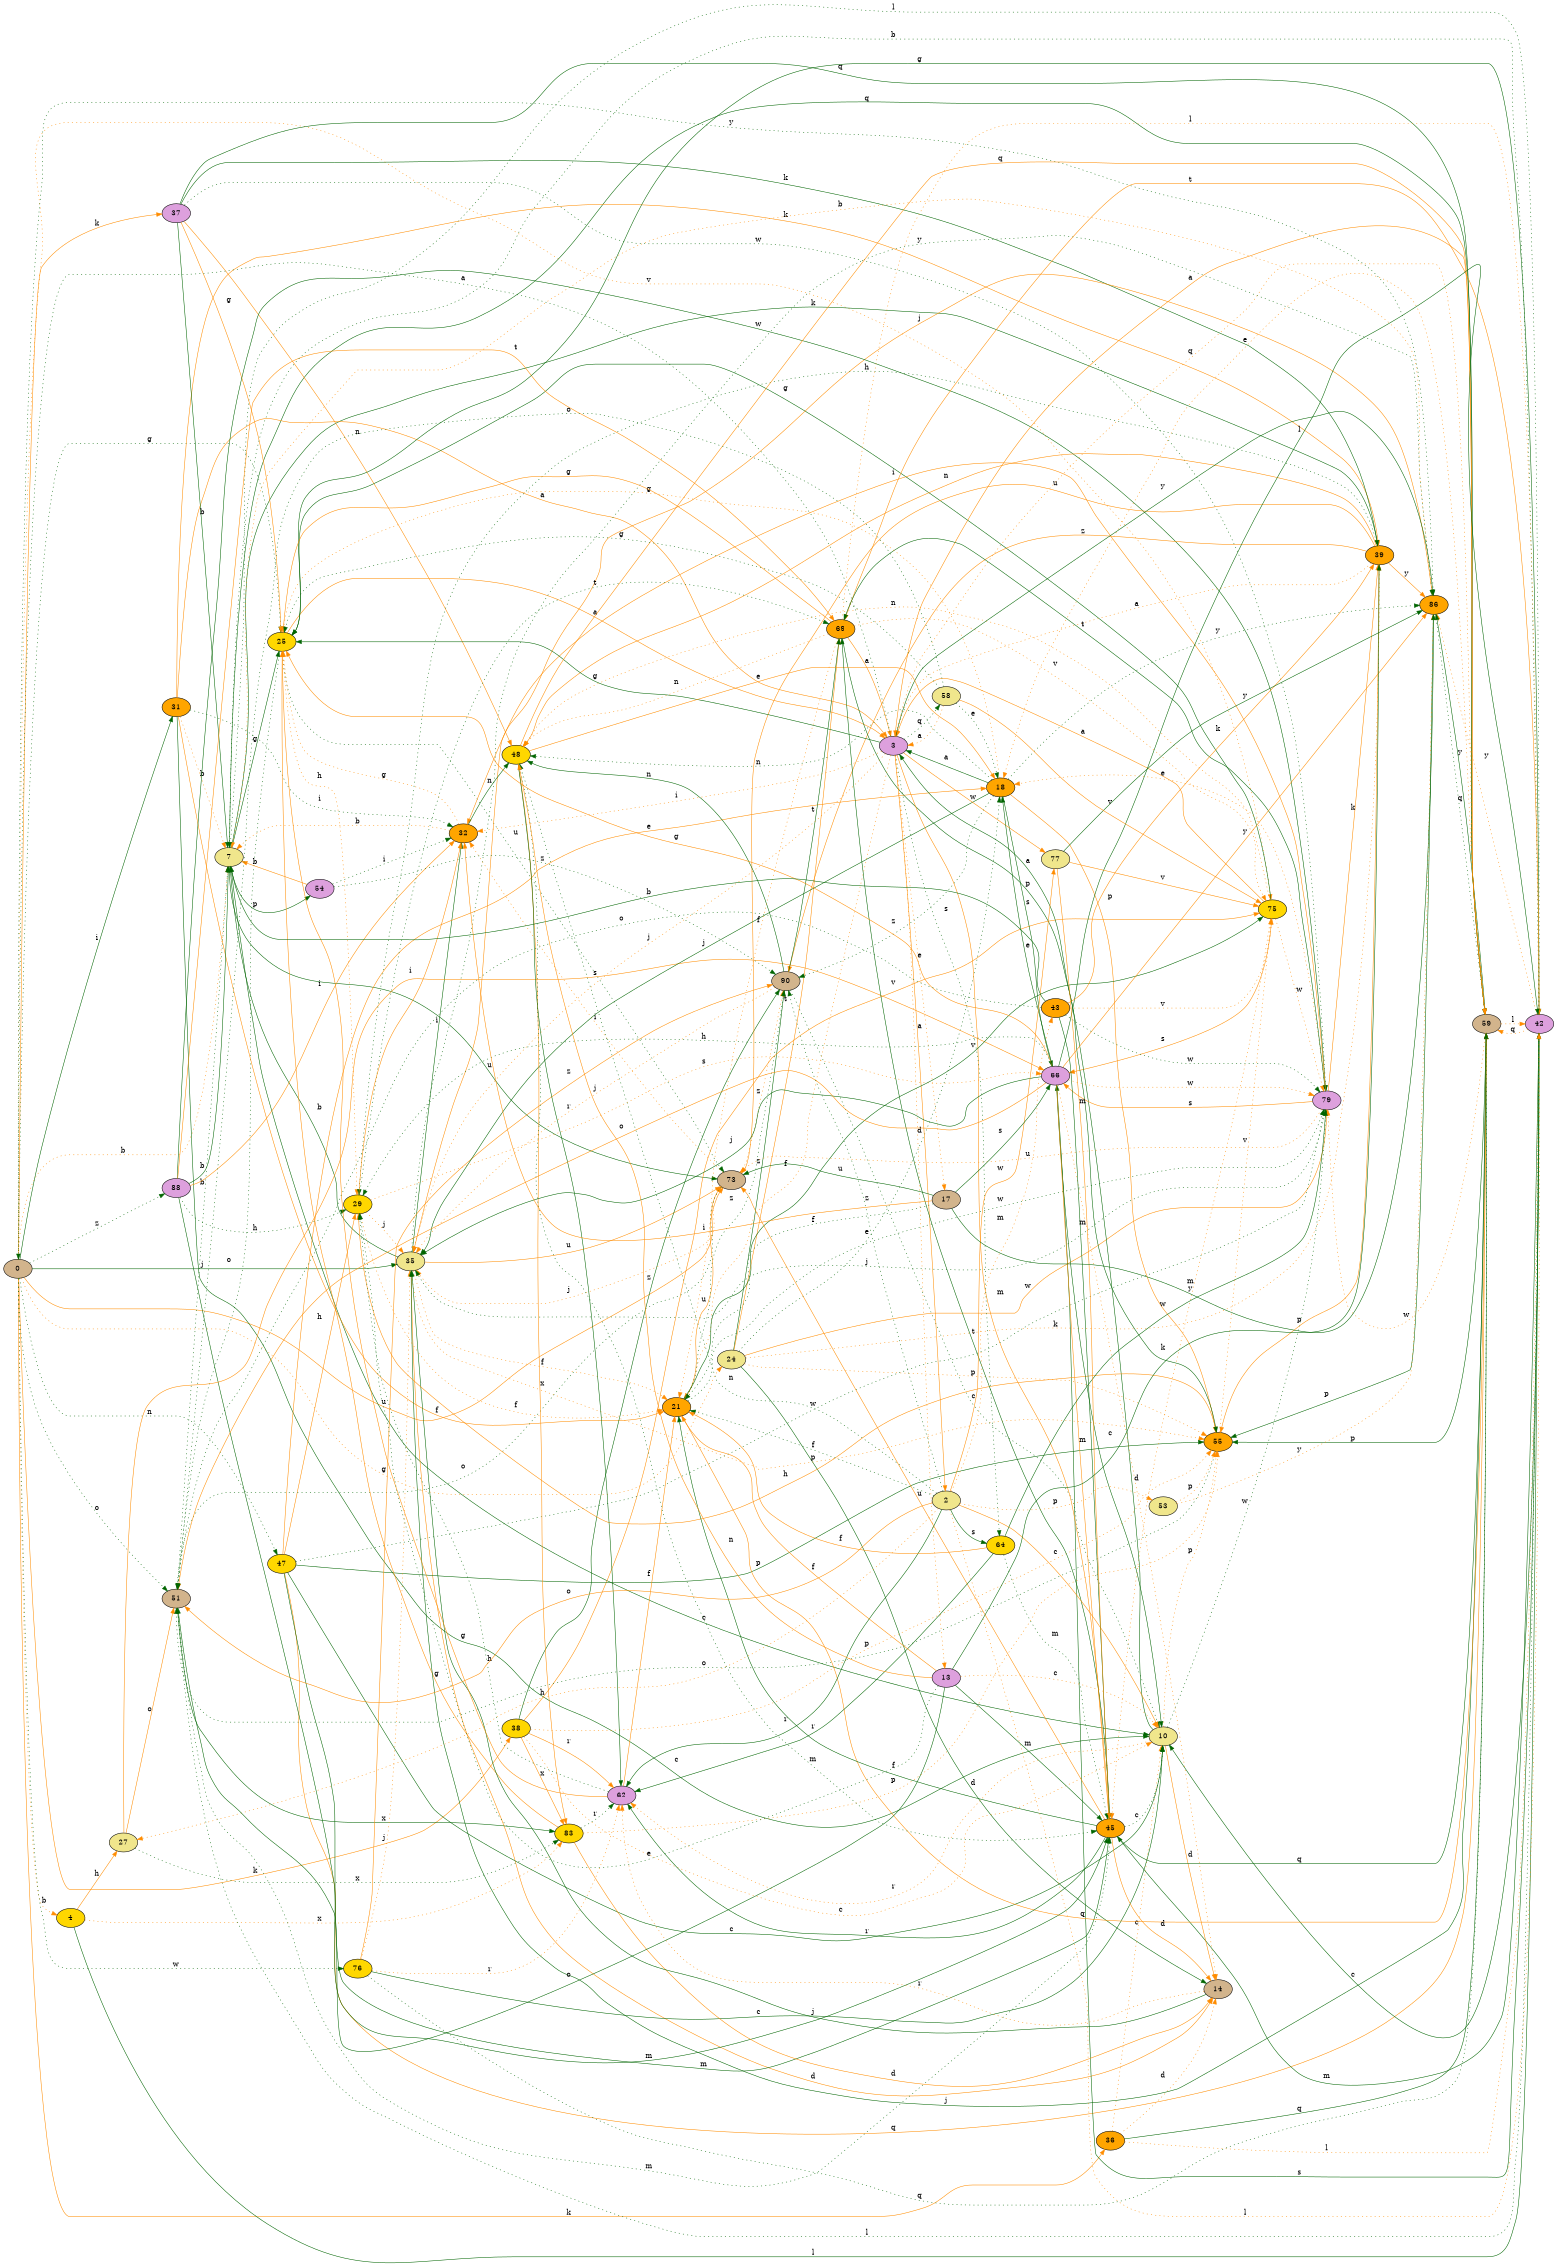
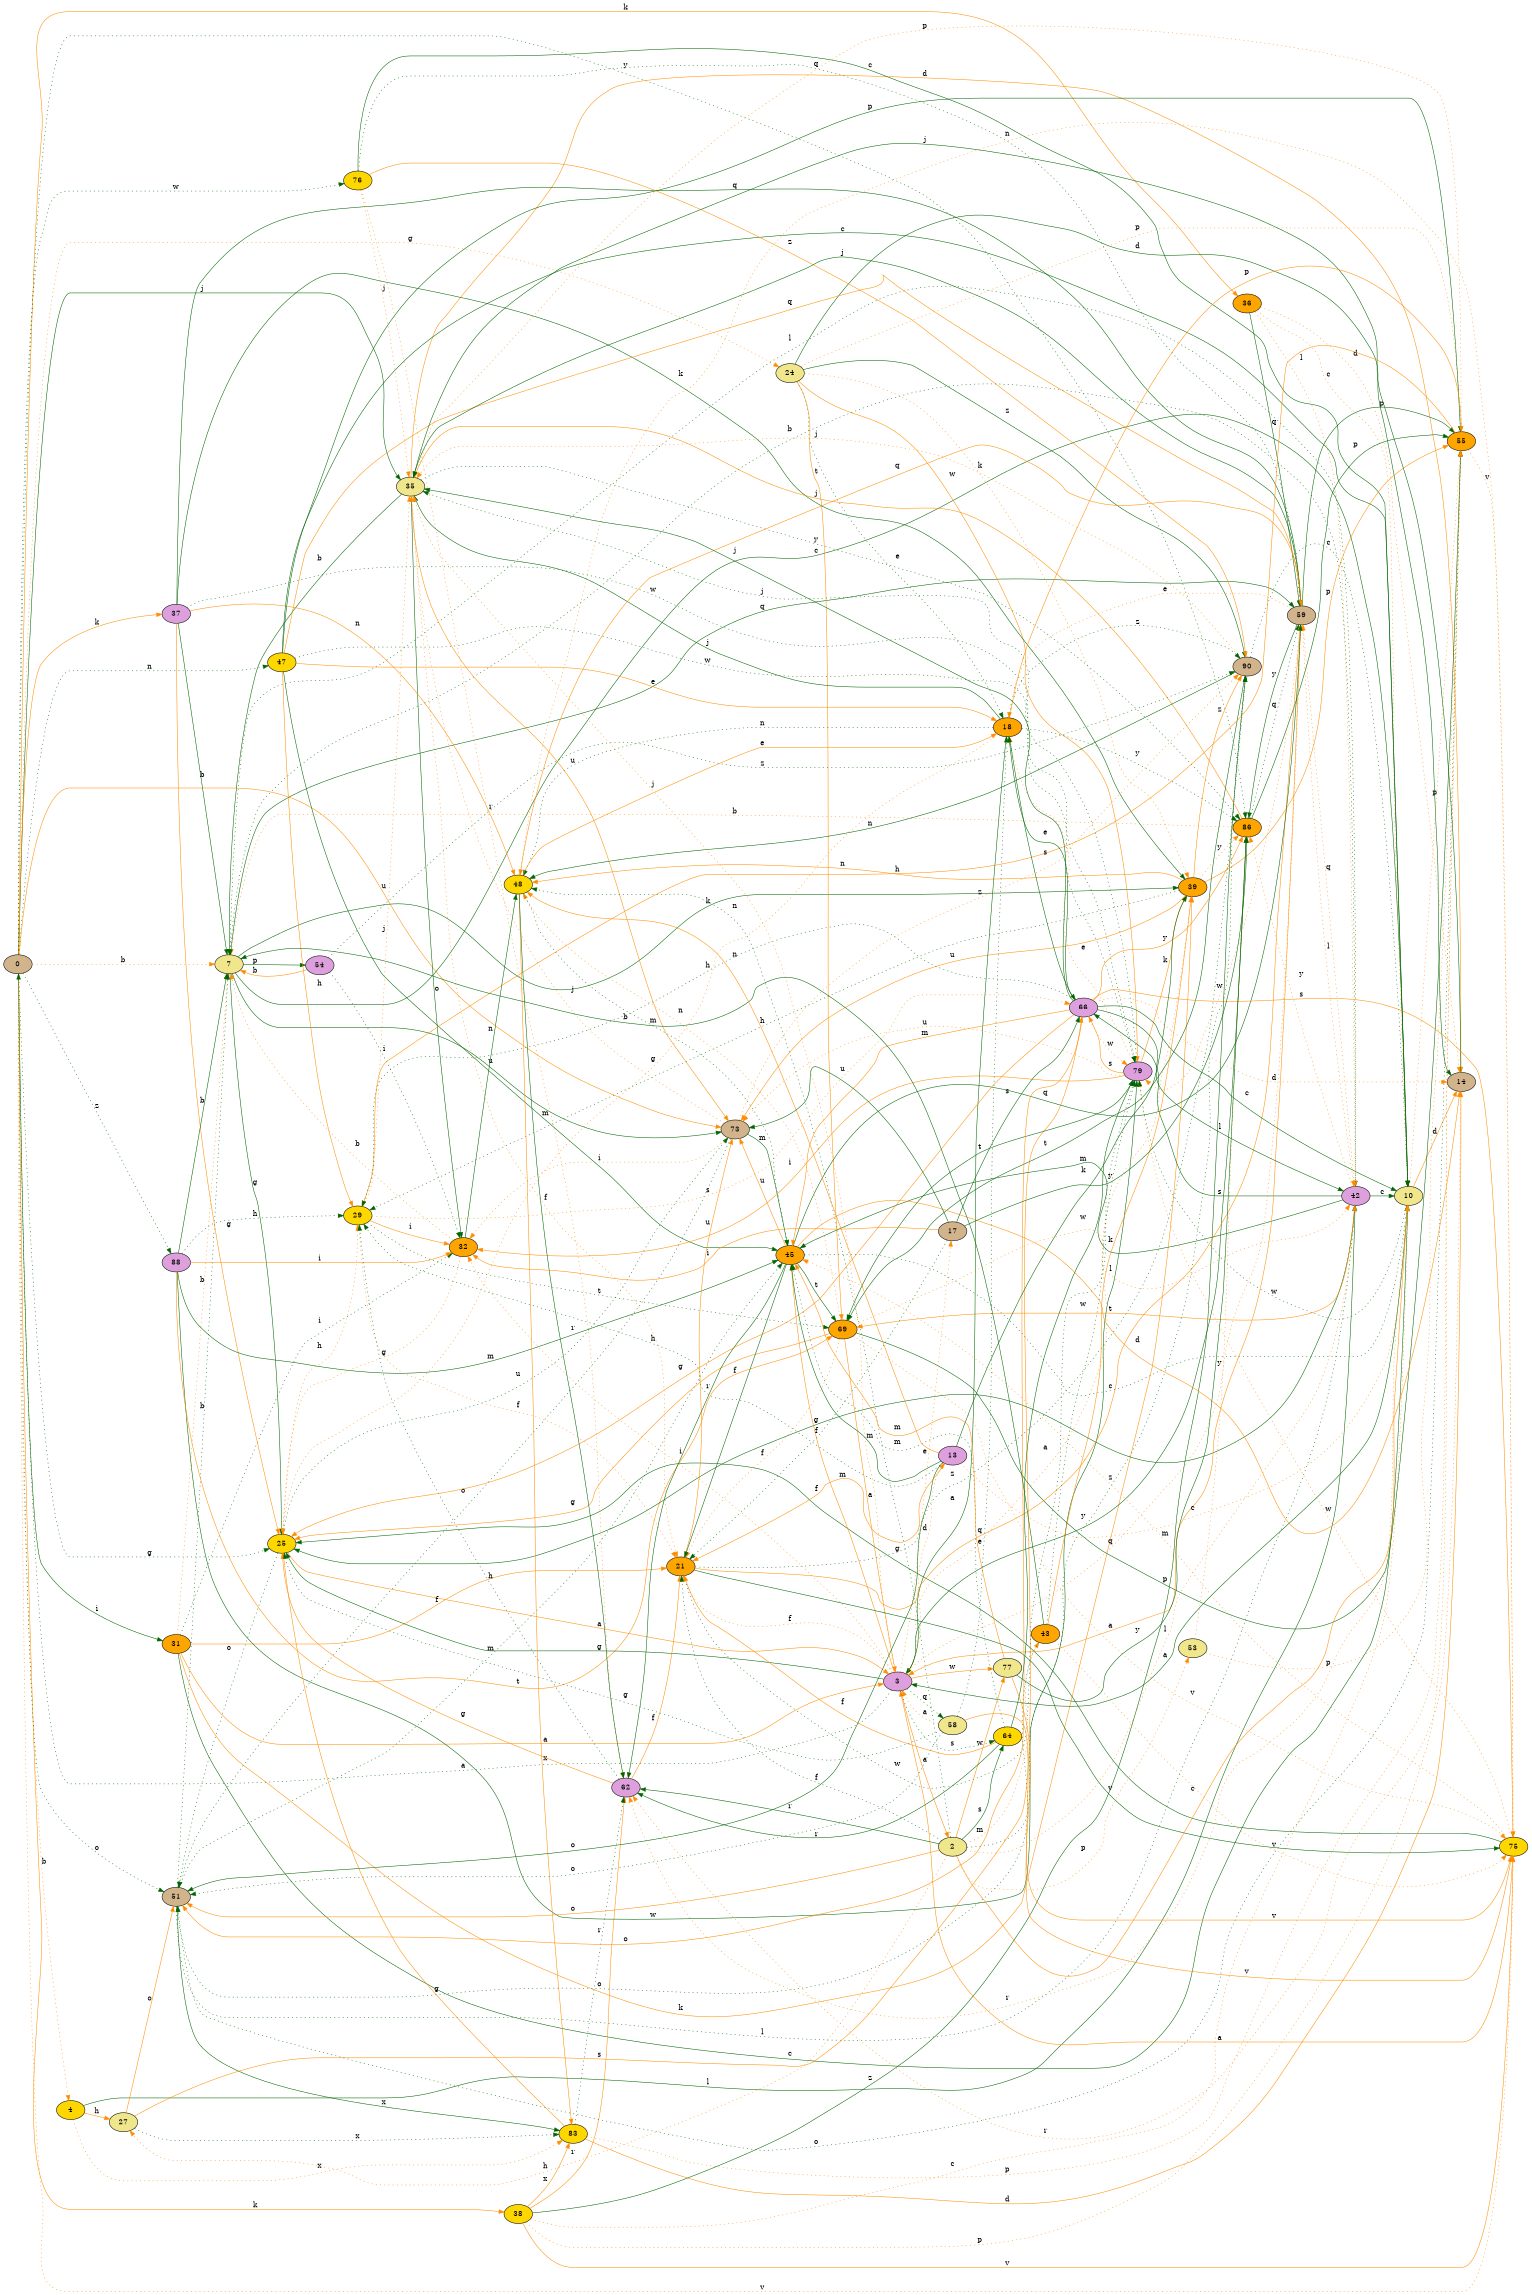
  strict digraph {
    rankdir=LR
    node [fillcolor=orange style=filled]
    edge [color=darkorange style=solid]
    0 [fillcolor=tan]
    4 [fillcolor=gold]
    7 [fillcolor=khaki]
    24 [fillcolor=khaki]
    25 [fillcolor=gold]
    31
    35 [fillcolor=khaki]
    36
    37 [fillcolor=plum]
    38 [fillcolor=gold]
    47 [fillcolor=gold]
    51 [fillcolor=tan]
    73 [fillcolor=tan]
    75 [fillcolor=gold]
    76 [fillcolor=gold]
    86
    88 [fillcolor=plum]
    27 [fillcolor=khaki]
    42 [fillcolor=plum]
    83 [fillcolor=gold]
    10 [fillcolor=khaki]
    59 [fillcolor=tan]
    39
    54 [fillcolor=plum]
    90 [fillcolor=tan]
    14 [fillcolor=tan]
    55
    79 [fillcolor=plum]
    18
    69
    3 [fillcolor=plum]
    29 [fillcolor=gold]
    21
    32
    48 [fillcolor=gold]
    62 [fillcolor=plum]
    45
    66 [fillcolor=plum]
    2 [fillcolor=khaki]
    43
    53 [fillcolor=khaki]
    64 [fillcolor=gold]
    77 [fillcolor=khaki]
    13 [fillcolor=plum]
    17 [fillcolor=tan]
    58 [fillcolor=khaki]
    0 -> 4 [label=b style=dotted]
    0 -> 7 [label=b style=dotted]
    0 -> 24 [label=g style=dotted]
    0 -> 25 [color=darkgreen label=g style=dotted]
    0 -> 31 [color=darkgreen label=i]
    0 -> 35 [color=darkgreen label=j]
    0 -> 36 [label=k]
    0 -> 37 [label=k]
    0 -> 38 [label=k]
    0 -> 47 [color=darkgreen label=n style=dotted]
    0 -> 51 [color=darkgreen label=o style=dotted]
    0 -> 73 [label=u]
    0 -> 75 [label=v style=dotted]
    0 -> 76 [color=darkgreen label=w style=dotted]
    0 -> 86 [color=darkgreen label=y style=dotted]
    0 -> 88 [color=darkgreen label=z style=dotted]
    4 -> 27 [label=h]
    4 -> 42 [color=darkgreen label=l]
    4 -> 83 [label=x style=dotted]
    7 -> 25 [color=darkgreen label=g]
    7 -> 73 [color=darkgreen label=u]
    7 -> 42 [color=darkgreen label=l style=dotted]
    7 -> 10 [color=darkgreen label=c]
    7 -> 59 [color=darkgreen label=q]
    7 -> 39 [color=darkgreen label=k]
    7 -> 54 [color=darkgreen label=p]
    24 -> 39 [label=k style=dotted]
    24 -> 90 [color=darkgreen label=z]
    24 -> 14 [color=darkgreen label=d]
    24 -> 55 [label=p style=dotted]
    24 -> 79 [label=w]
    24 -> 18 [color=darkgreen label=e style=dotted]
    24 -> 69 [label=t]
    25 -> 51 [color=darkgreen label=o style=dotted]
    25 -> 73 [color=darkgreen label=u style=dotted]
    25 -> 3 [label=a]
    25 -> 29 [label=h style=dotted]
    31 -> 7 [label=b style=dotted]
    31 -> 10 [color=darkgreen label=c]
    31 -> 39 [label=k]
    31 -> 3 [label=a]
    31 -> 21 [label=f]
    31 -> 32 [color=darkgreen label=i style=dotted]
    35 -> 7 [color=darkgreen label=b]
    35 -> 73 [label=u]
    35 -> 86 [color=darkgreen label=y style=dotted]
    35 -> 14 [label=d]
    35 -> 55 [label=p style=dotted]
    35 -> 21 [label=f style=dotted]
-   35 -> 32 [color=darkgreen label=i]
+   35 -> 32 [color=darkgreen label=o]
    36 -> 42 [label=l style=dotted]
    36 -> 10 [label=c style=dotted]
    36 -> 59 [color=darkgreen label=q]
    36 -> 14 [label=d style=dotted]
    37 -> 7 [color=darkgreen label=b]
    37 -> 25 [label=g]
    37 -> 59 [color=darkgreen label=q]
    37 -> 39 [color=darkgreen label=k]
    37 -> 79 [color=darkgreen label=w style=dotted]
    37 -> 48 [label=n]
    38 -> 75 [label=v]
    38 -> 83 [label=x]
    38 -> 10 [label=c style=dotted]
    38 -> 90 [color=darkgreen label=z]
    38 -> 55 [label=p style=dotted]
    38 -> 62 [label=r]
    47 -> 10 [color=darkgreen label=c]
    47 -> 59 [label=q]
    47 -> 55 [color=darkgreen label=p]
    47 -> 79 [color=darkgreen label=w style=dotted]
    47 -> 18 [label=e]
    47 -> 29 [label=h]
    47 -> 45 [color=darkgreen label=m]
    51 -> 7 [color=darkgreen label=b style=dotted]
    51 -> 42 [color=darkgreen label=l style=dotted]
    51 -> 83 [color=darkgreen label=x]
    51 -> 45 [color=darkgreen label=m style=dotted]
    73 -> 35 [label=j style=dotted]
    73 -> 51 [color=darkgreen label=o style=dotted]
    73 -> 90 [label=z style=dotted]
    73 -> 32 [label=i style=dotted]
-   43 -> 45 [color=darkgreen label=m]
+   73 -> 45 [color=darkgreen label=m]
    75 -> 25 [color=darkgreen label=g]
    75 -> 79 [label=w style=dotted]
    75 -> 3 [label=a]
    75 -> 48 [label=n style=dotted]
    75 -> 45 [label=m style=dotted]
-   75 -> 66 [label=s]
+   66 -> 75 [label=s]
    76 -> 35 [label=j style=dotted]
    76 -> 10 [color=darkgreen label=c]
    76 -> 59 [color=darkgreen label=q style=dotted]
    76 -> 90 [label=z]
    76 -> 62 [label=r style=dotted]
    86 -> 7 [label=b style=dotted]
    86 -> 35 [label=j]
    86 -> 59 [color=darkgreen label=q style=dotted]
    86 -> 55 [color=darkgreen label=p]
    88 -> 7 [color=darkgreen label=b]
    88 -> 79 [color=darkgreen label=w]
    88 -> 69 [label=t]
    88 -> 29 [color=darkgreen label=h style=dotted]
    88 -> 32 [label=i]
    88 -> 45 [color=darkgreen label=m]
    27 -> 51 [label=o]
    27 -> 83 [color=darkgreen label=x style=dotted]
    27 -> 66 [label=s]
    42 -> 7 [color=darkgreen label=b style=dotted]
    42 -> 25 [color=darkgreen label=g]
    42 -> 86 [label=y style=dotted]
    42 -> 10 [color=darkgreen label=c]
    42 -> 59 [label=q style=dotted]
    42 -> 69 [label=t]
    42 -> 45 [color=darkgreen label=m]
    42 -> 66 [color=darkgreen label=s]
    83 -> 25 [label=g]
    83 -> 14 [label=d]
    83 -> 55 [label=p style=dotted]
    83 -> 62 [color=darkgreen label=r style=dotted]
    10 -> 14 [label=d]
    10 -> 55 [label=p style=dotted]
    10 -> 79 [color=darkgreen label=w style=dotted]
    10 -> 3 [color=darkgreen label=a]
    10 -> 62 [label=r style=dotted]
    59 -> 35 [color=darkgreen label=j]
    59 -> 86 [color=darkgreen label=y]
    59 -> 42 [label=l style=dotted]
    59 -> 55 [color=darkgreen label=p]
    59 -> 79 [label=w style=dotted]
    59 -> 18 [label=e style=dotted]
    59 -> 3 [label=a]
    39 -> 73 [label=u]
-   39 -> 86 [label=y]
+   39 -> 86 [label=y style=dotted]
    39 -> 90 [label=z]
    39 -> 55 [label=p]
    39 -> 3 [label=a style=dotted]
    39 -> 29 [color=darkgreen label=h style=dotted]
    39 -> 48 [label=n]
    54 -> 7 [label=b]
    54 -> 90 [color=darkgreen label=z style=dotted]
    54 -> 32 [color=darkgreen label=i style=dotted]
    90 -> 35 [label=j style=dotted]
    90 -> 10 [color=darkgreen label=c style=dotted]
    90 -> 69 [color=darkgreen label=t]
    90 -> 48 [color=darkgreen label=n]
    14 -> 35 [color=darkgreen label=j]
    14 -> 62 [label=r style=dotted]
    55 -> 51 [color=darkgreen label=o style=dotted]
    55 -> 75 [label=v style=dotted]
    55 -> 29 [label=h]
    79 -> 35 [color=darkgreen label=j style=dotted]
    79 -> 73 [label=u style=dotted]
    79 -> 39 [label=k]
    79 -> 18 [label=e style=dotted]
    79 -> 69 [color=darkgreen label=t]
    79 -> 32 [label=i]
    79 -> 66 [label=s]
    18 -> 25 [label=g style=dotted]
    18 -> 35 [color=darkgreen label=j]
    18 -> 86 [color=darkgreen label=y style=dotted]
    18 -> 90 [color=darkgreen label=z style=dotted]
    18 -> 55 [label=p]
    18 -> 3 [color=darkgreen label=a]
    18 -> 48 [color=darkgreen label=n style=dotted]
    18 -> 66 [color=darkgreen label=s]
    69 -> 25 [label=g]
    69 -> 75 [label=v style=dotted]
    69 -> 42 [label=l style=dotted]
    69 -> 55 [color=darkgreen label=p]
    69 -> 3 [label=a]
    69 -> 21 [label=f style=dotted]
    69 -> 48 [label=n style=dotted]
    3 -> 0 [color=darkgreen label=a style=dotted]
    3 -> 25 [color=darkgreen label=g]
    3 -> 35 [label=j style=dotted]
    3 -> 86 [color=darkgreen label=y]
    3 -> 59 [label=q style=dotted]
    3 -> 21 [label=f style=dotted]
    3 -> 32 [label=i style=dotted]
    3 -> 45 [label=m]
    3 -> 2 [label=a]
    3 -> 64 [color=darkgreen label=s style=dotted]
    3 -> 77 [label=w]
    3 -> 13 [label=d style=dotted]
    3 -> 17 [label=e style=dotted]
    3 -> 58 [color=darkgreen label=q style=dotted]
    29 -> 35 [label=j style=dotted]
    29 -> 69 [color=darkgreen label=t style=dotted]
    29 -> 21 [label=f style=dotted]
    29 -> 32 [label=i]
    29 -> 66 [label=s style=dotted]
    21 -> 73 [label=u]
    21 -> 75 [color=darkgreen label=v]
    21 -> 59 [label=q]
    21 -> 90 [color=darkgreen label=z style=dotted]
    21 -> 79 [color=darkgreen label=w style=dotted]
    32 -> 7 [label=b style=dotted]
    32 -> 25 [label=g style=dotted]
    32 -> 48 [color=darkgreen label=n]
    48 -> 83 [label=x]
    48 -> 59 [label=q]
    48 -> 18 [label=e]
    48 -> 62 [color=darkgreen label=r]
    48 -> 45 [color=darkgreen label=m style=dotted]
    62 -> 25 [label=g]
    62 -> 29 [color=darkgreen label=h style=dotted]
    62 -> 21 [label=f]
    45 -> 73 [label=u]
    45 -> 10 [color=darkgreen label=c style=dotted]
    45 -> 59 [color=darkgreen label=q]
    45 -> 14 [label=d]
    45 -> 69 [color=darkgreen label=t]
    45 -> 21 [color=darkgreen label=f]
    45 -> 62 [color=darkgreen label=r]
    66 -> 25 [label=g]
    66 -> 35 [color=darkgreen label=j]
    66 -> 51 [label=o]
    66 -> 86 [label=y]
    66 -> 42 [color=darkgreen label=l]
    66 -> 10 [color=darkgreen label=c]
    66 -> 14 [label=d style=dotted]
    66 -> 79 [label=w style=dotted]
    66 -> 18 [color=darkgreen label=e]
    66 -> 29 [color=darkgreen label=h style=dotted]
    66 -> 45 [label=m]
    2 -> 51 [label=o]
    2 -> 27 [label=h style=dotted]
    2 -> 42 [label=l style=dotted]
    2 -> 10 [label=c]
    2 -> 90 [color=darkgreen label=z style=dotted]
    2 -> 21 [color=darkgreen label=f style=dotted]
    2 -> 48 [color=darkgreen label=n style=dotted]
    2 -> 62 [color=darkgreen label=r]
    2 -> 43 [label=m style=dotted]
    2 -> 53 [label=p style=dotted]
    2 -> 64 [color=darkgreen label=s]
    2 -> 77 [label=w]
    43 -> 7 [color=darkgreen label=b]
    43 -> 51 [color=darkgreen label=o style=dotted]
    43 -> 75 [label=v style=dotted]
    43 -> 39 [label=k]
    43 -> 79 [color=darkgreen label=w style=dotted]
    53 -> 86 [label=y style=dotted]
    53 -> 55 [label=p style=dotted]
    64 -> 79 [color=darkgreen label=w]
    64 -> 21 [label=f]
    64 -> 62 [color=darkgreen label=r]
    64 -> 45 [color=darkgreen label=m style=dotted]
    77 -> 75 [label=v]
    77 -> 86 [color=darkgreen label=y]
    77 -> 45 [label=m]
    13 -> 51 [color=darkgreen label=o]
    13 -> 10 [label=c style=dotted]
    13 -> 39 [color=darkgreen label=k]
-   13 -> 29 [color=darkgreen label=e style=dotted]
+   13 -> 29 [color=darkgreen label=h style=dotted]
    13 -> 21 [label=f]
    13 -> 48 [label=n]
    13 -> 45 [color=darkgreen label=m]
    17 -> 73 [color=darkgreen label=u]
    17 -> 86 [color=darkgreen label=y]
    17 -> 21 [color=darkgreen label=f style=dotted]
    17 -> 32 [label=i]
    17 -> 66 [color=darkgreen label=s]
    58 -> 25 [color=darkgreen label=g style=dotted]
    58 -> 51 [color=darkgreen label=o style=dotted]
    58 -> 75 [label=v]
    58 -> 18 [color=darkgreen label=e style=dotted]
    58 -> 3 [label=a style=dotted]
  }
